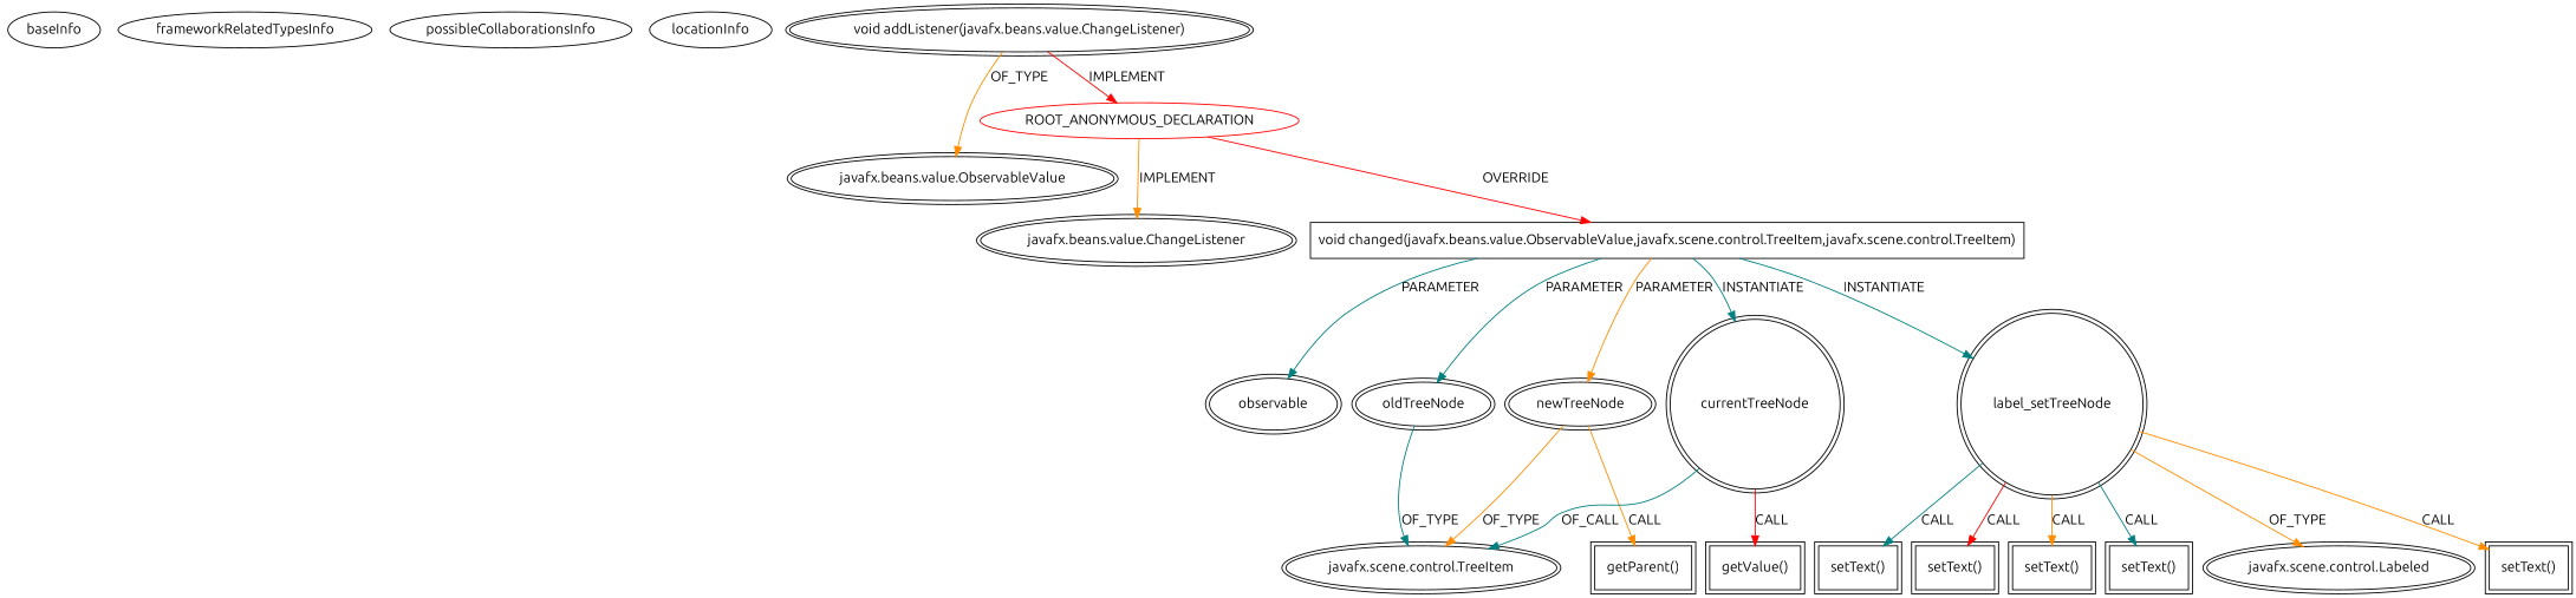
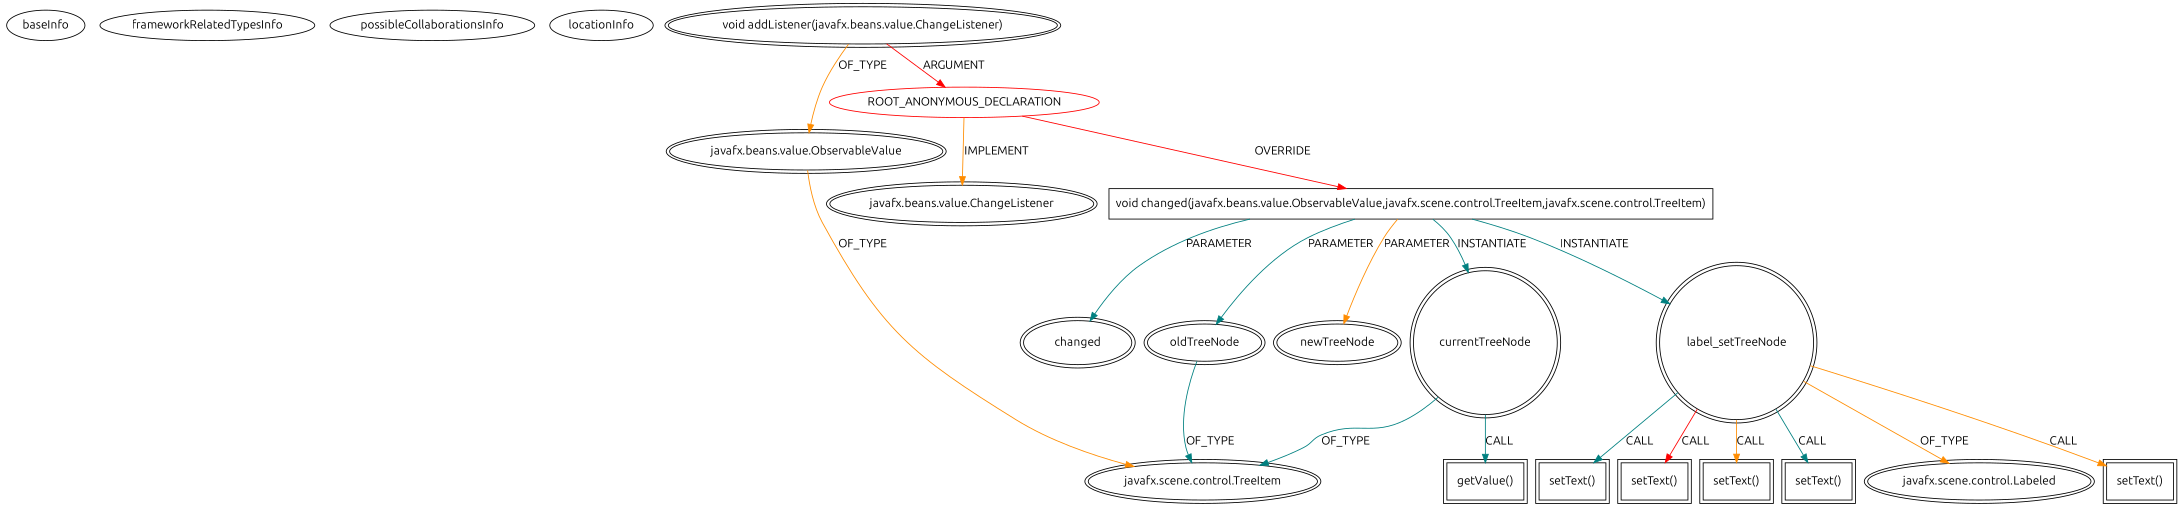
  digraph {
    fontname=Ubuntu
    node [fontname=Ubuntu isFrameworkType=true vertexType=INSIDE_CALL peripheries=2]
    edge [color=darkorange fontname=Ubuntu]
    baseInfo [category=extension_graph graphId=3667 isAnonymous=true possibleRelation=false isFrameworkType="" vertexType="" peripheries=""]
    frameworkRelatedTypesInfo [0="javafx.beans.value.ChangeListener" isFrameworkType="" vertexType="" peripheries=""]
    possibleCollaborationsInfo [isFrameworkType="" vertexType="" peripheries=""]
    locationInfo [contextSignature="void initialize(java.net.URL,java.util.ResourceBundle)" filePath="/mrempala-sp/sp-master/src/application/VcSetupManualLoad.java" graphId=3667 projectName="mrempala-sp" isFrameworkType="" vertexType="" peripheries=""]
    n5 [color=red isFrameworkType=false label=ROOT_ANONYMOUS_DECLARATION vertexType=ROOT_ANONYMOUS_DECLARATION peripheries=""]
    n6 [label="javafx.beans.value.ChangeListener" vertexType=FRAMEWORK_INTERFACE_TYPE]
    n7 [isFrameworkType=false label="void changed(javafx.beans.value.ObservableValue,javafx.scene.control.TreeItem,javafx.scene.control.TreeItem)" shape=box vertexType=OVERRIDING_METHOD_DECLARATION peripheries=""]
-   n8 [label=observable vertexType=PARAMETER_DECLARATION]
+   n8 [label=changed vertexType=PARAMETER_DECLARATION]
    n9 [label=oldTreeNode vertexType=PARAMETER_DECLARATION]
    n10 [label=newTreeNode vertexType=PARAMETER_DECLARATION]
    n11 [label=currentTreeNode shape=circle vertexType=VARIABLE_EXPRESION]
    n12 [label=label_setTreeNode shape=circle vertexType=VARIABLE_EXPRESION]
    n13 [label="void addListener(javafx.beans.value.ChangeListener)" vertexType=OUTSIDE_CALL]
    n14 [label="javafx.beans.value.ObservableValue" vertexType=FRAMEWORK_INTERFACE_TYPE]
    n15 [label="javafx.scene.control.TreeItem" vertexType=FRAMEWORK_CLASS_TYPE]
-   n16 [label="getParent()" shape=box]
    n17 [label="getValue()" shape=box]
    n18 [label="javafx.scene.control.Labeled" vertexType=FRAMEWORK_CLASS_TYPE]
    n19 [label="setText()" shape=box]
    n20 [label="setText()" shape=box]
    n21 [label="setText()" shape=box]
    n22 [label="setText()" shape=box]
    n23 [label="setText()" shape=box]
    n5 -> n6 [label=IMPLEMENT]
    n5 -> n7 [color=red label=OVERRIDE]
    n7 -> n8 [color=teal label=PARAMETER]
    n7 -> n9 [color=teal label=PARAMETER]
    n7 -> n10 [label=PARAMETER]
    n7 -> n11 [color=teal label=INSTANTIATE]
    n7 -> n12 [color=teal label=INSTANTIATE]
    n9 -> n15 [color=teal label=OF_TYPE]
-   n10 -> n15 [label=OF_TYPE]
-   n10 -> n16 [label=CALL]
-   n11 -> n15 [color=teal label=OF_CALL]
-   n11 -> n17 [color=red label=CALL]
+   n14 -> n15 [label=OF_TYPE]
+   n11 -> n15 [color=teal label=OF_TYPE]
+   n11 -> n17 [color=teal label=CALL]
    n12 -> n18 [label=OF_TYPE]
    n12 -> n19 [label=CALL]
    n12 -> n20 [color=teal label=CALL]
    n12 -> n21 [color=red label=CALL]
    n12 -> n22 [label=CALL]
    n12 -> n23 [color=teal label=CALL]
-   n13 -> n5 [color=red label=IMPLEMENT]
+   n13 -> n5 [color=red label=ARGUMENT]
    n13 -> n14 [label=OF_TYPE]
  }
